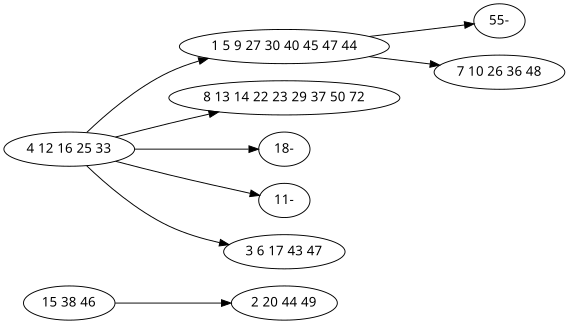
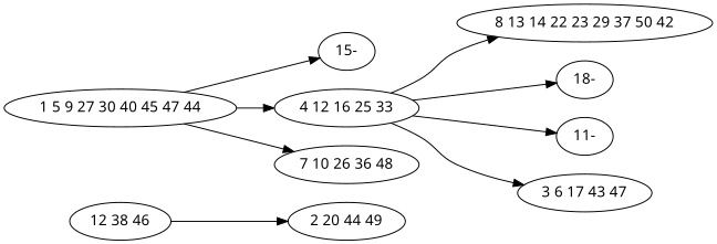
  digraph {
    fontname="Noto Sans"
    rankdir=LR
    node [fontname="Noto Sans"]
    edge [fontname="Noto Sans"]
-   n1 [label="15 38 46"]
+   n1 [label="12 38 46"]
    n2 [label="2 20 44 49"]
    n3 [label="1 5 9 27 30 40 45 47 44"]
-   n4 [label="55-"]
+   n4 [label="15-"]
    n5 [label="4 12 16 25 33"]
    n6 [label="7 10 26 36 48"]
-   n7 [label="8 13 14 22 23 29 37 50 72"]
+   n7 [label="8 13 14 22 23 29 37 50 42"]
    n8 [label="18-"]
    n9 [label="11-"]
    n10 [label="3 6 17 43 47"]
    n1 -> n2
    n3 -> n4
-   n5 -> n3
+   n3 -> n5
    n3 -> n6
    n5 -> n7
    n5 -> n8
    n5 -> n9
    n5 -> n10
  }
